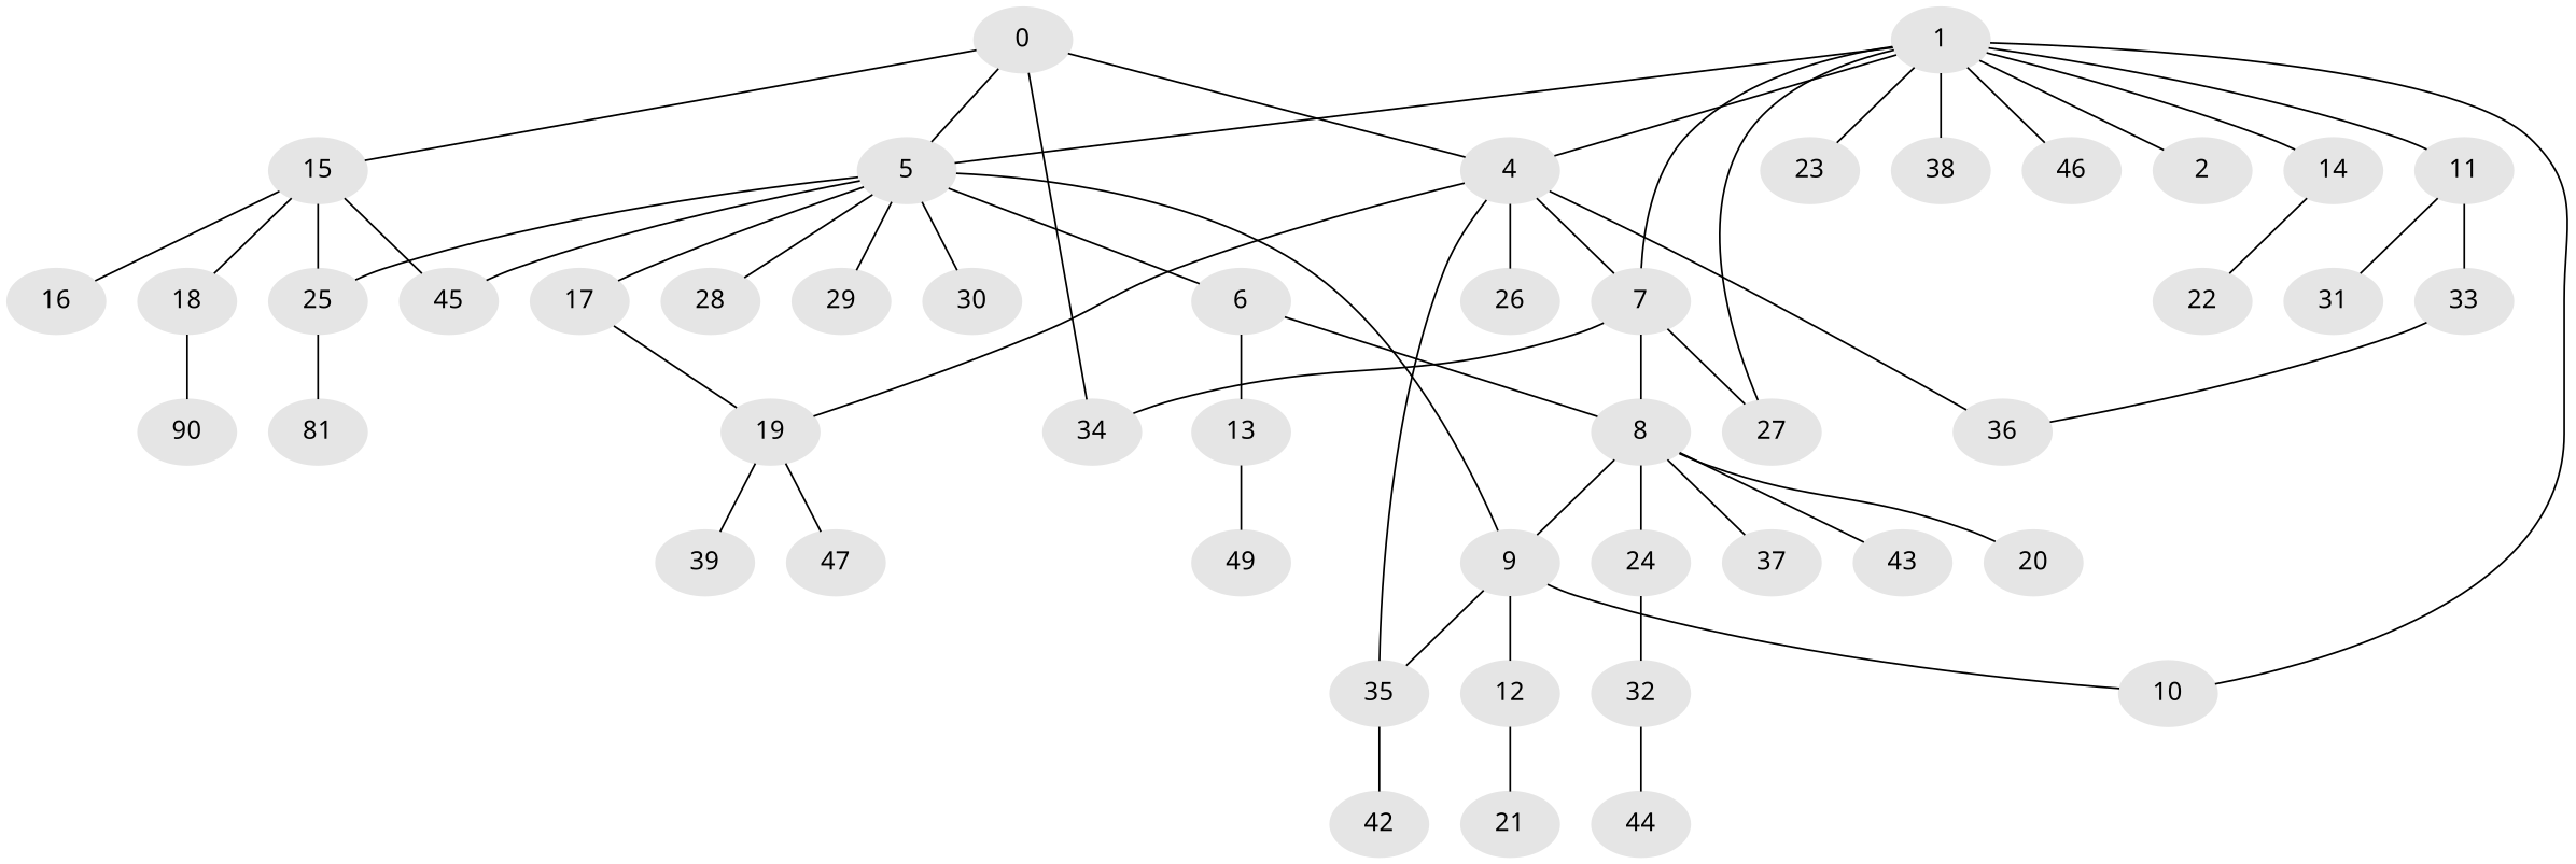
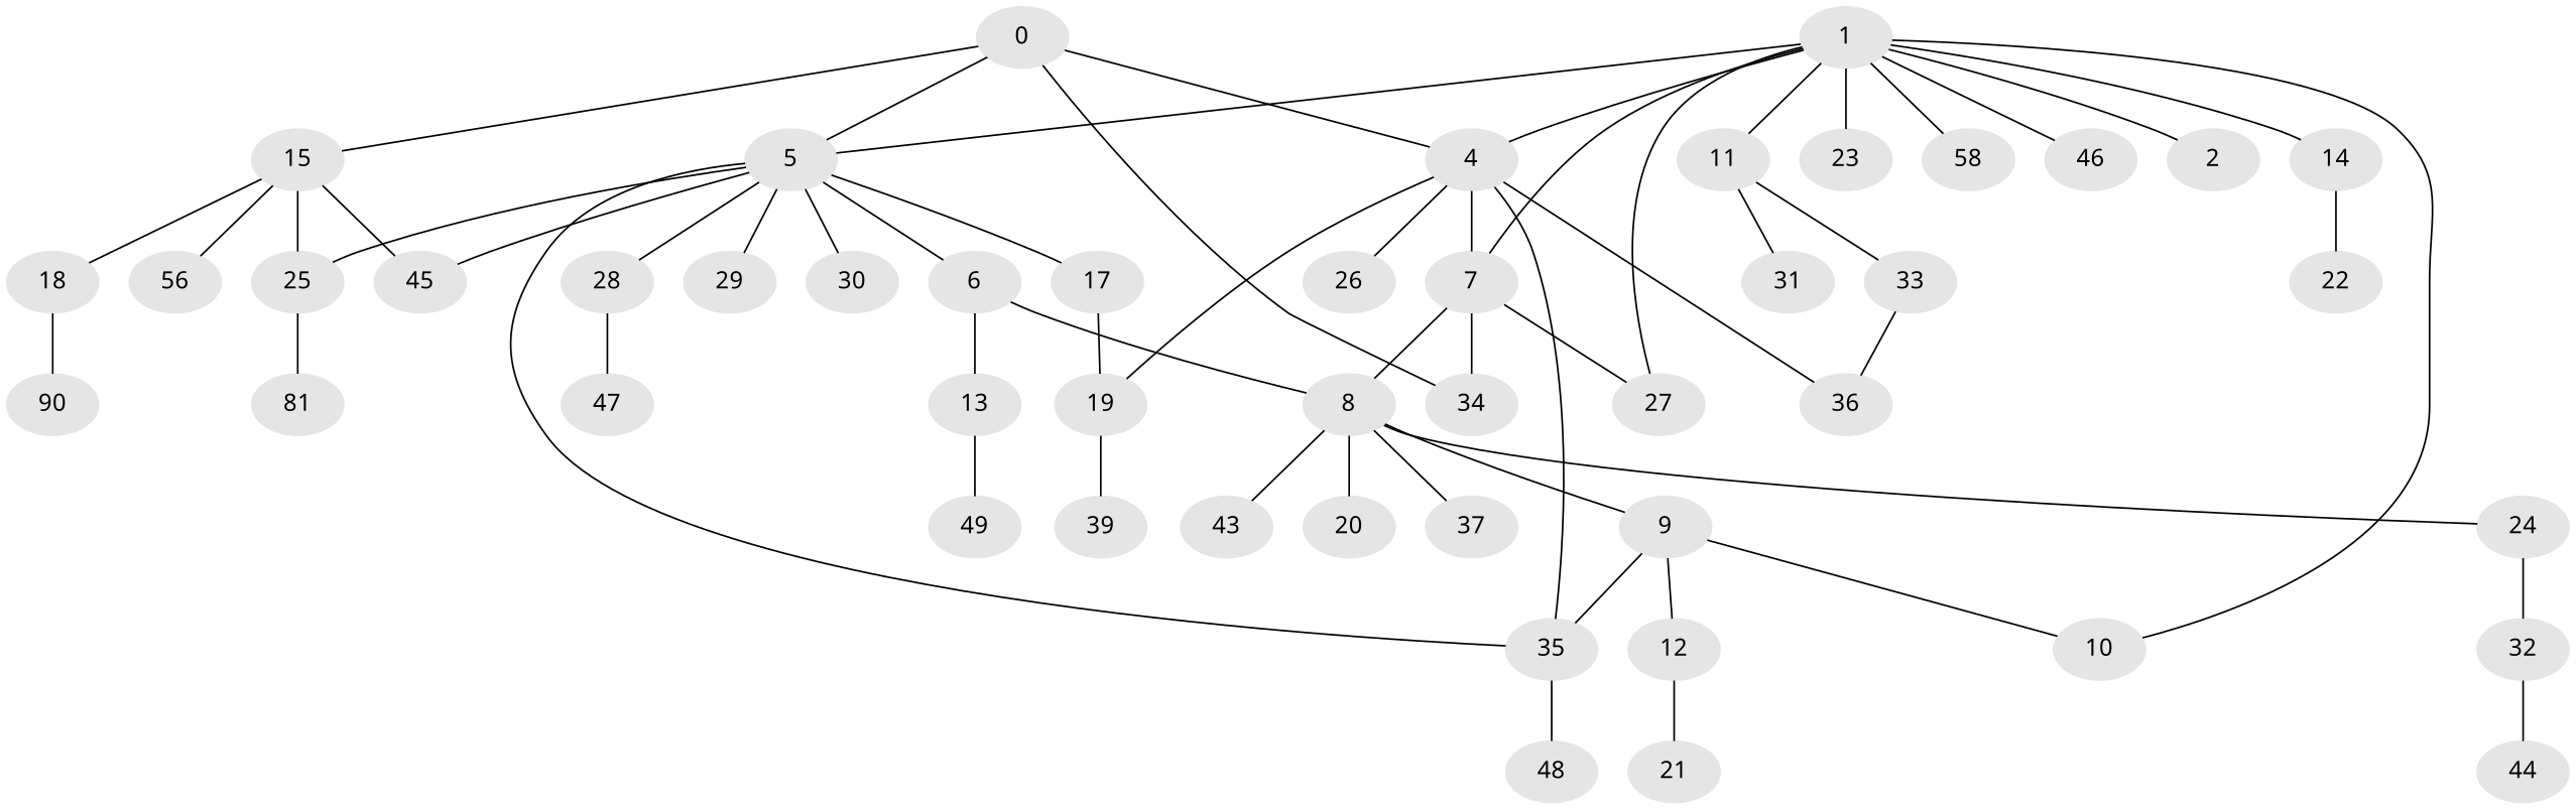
  graph {
    fontname="Noto Sans"
    node [color=gray90 fontname="Noto Sans" style=filled]
    edge [fontname="Noto Sans"]
    1
    2
    4
    5
    7
    10
    11
    14
    23
    27
-   38
+   38 [label=58]
    46
    19
    26
    35
    36
    6
    9
    17
    25
    28
    29
    30
    45
    34
    8
    31
    33
    22
    n30 [label=0]
    15
-   16
+   16 [label=56]
    18
    39
    47
-   42
+   42 [label=48]
    13
    12
    n39 [label=81]
    20
    24
    37
    43
    n44 [label=49]
    32
    21
    n47 [label=90]
    44
    1 -- 2
    1 -- 4
    1 -- 5
    1 -- 7
    1 -- 10
    1 -- 11
    1 -- 14
    1 -- 23
    1 -- 27
    1 -- 38
    1 -- 46
    4 -- 7
    4 -- 19
    4 -- 26
    4 -- 35
    4 -- 36
    5 -- 6
-   5 -- 9
+   5 -- 35
    5 -- 17
    5 -- 25
    5 -- 28
    5 -- 29
    5 -- 30
    5 -- 45
    7 -- 27
    7 -- 34
    7 -- 8
    11 -- 31
    11 -- 33
    14 -- 22
    19 -- 39
-   19 -- 47
+   28 -- 47
    35 -- 42
    6 -- 8
    6 -- 13
    9 -- 10
    9 -- 35
    9 -- 12
    17 -- 19
    25 -- n39
    8 -- 9
    8 -- 20
    8 -- 24
    8 -- 37
    8 -- 43
    33 -- 36
    n30 -- 4
    n30 -- 5
    n30 -- 34
    n30 -- 15
    15 -- 25
    15 -- 45
    15 -- 16
    15 -- 18
    18 -- n47
    13 -- n44
    12 -- 21
    24 -- 32
    32 -- 44
  }
